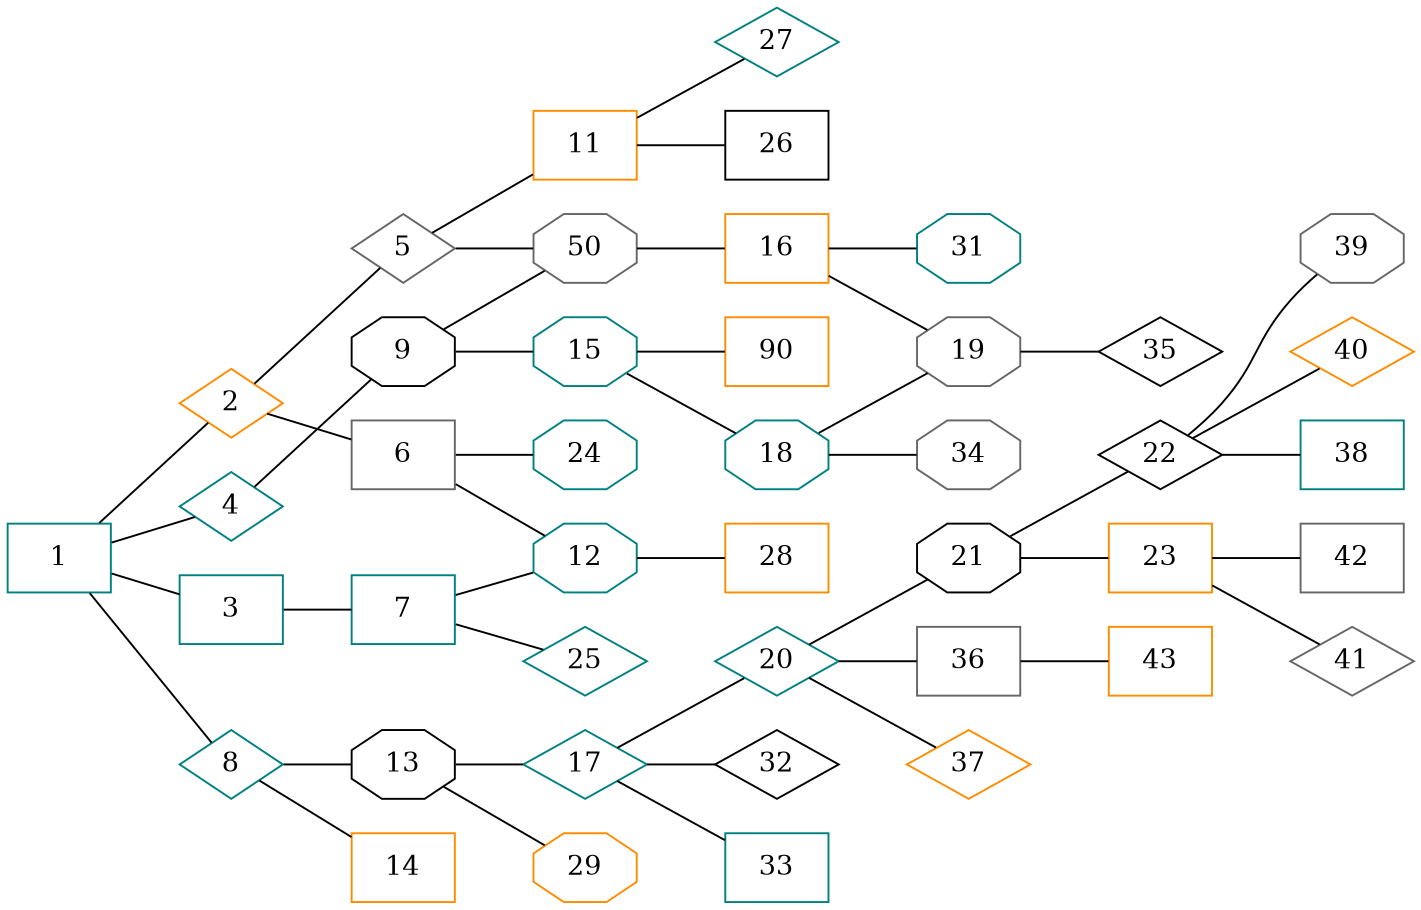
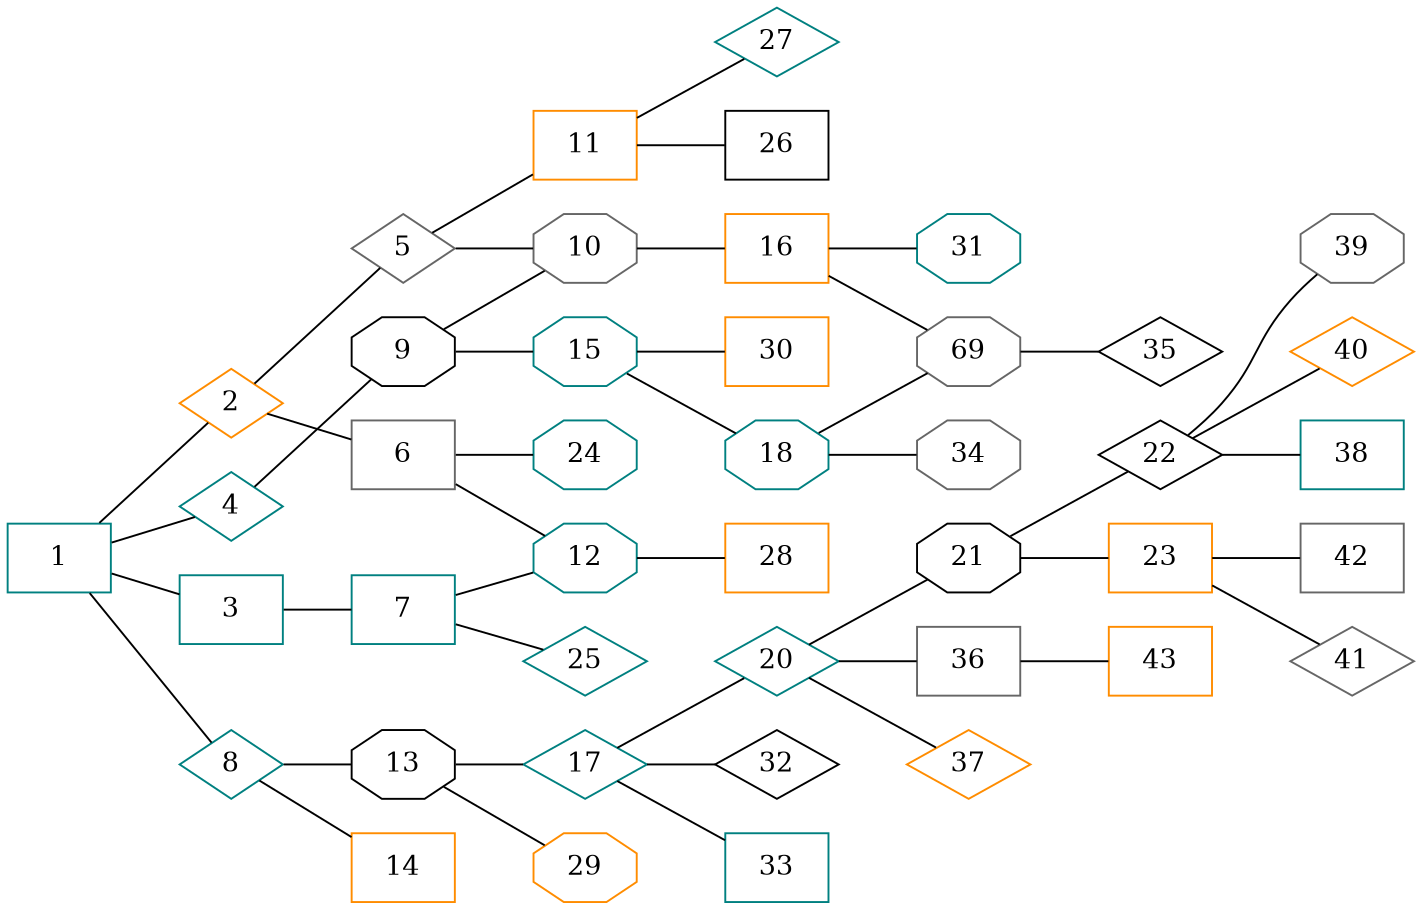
  graph {
    rankdir=LR
    node [chem=H color=teal shape=box]
    edge [valence=1]
    1 [chem=C]
    2 [chem=C color=darkorange shape=diamond]
    3 [chem=C]
    4 [chem=N shape=diamond]
    8 [chem=C shape=diamond]
    5 [chem=C color=gray40 shape=diamond]
    6 [chem=C color=gray40]
    7 [chem=C]
    9 [chem=C color=black shape=octagon]
-   10 [chem=C color=gray40 shape=octagon label=50]
+   10 [chem=C color=gray40 shape=octagon]
    11 [chem=N color=darkorange]
    12 [chem=C shape=octagon]
    24 [shape=octagon]
    25 [shape=diamond]
    13 [chem=N color=black shape=octagon]
    14 [chem=O color=darkorange]
    15 [chem=C shape=octagon]
    16 [chem=C color=darkorange]
    26 [color=black]
    27 [shape=diamond]
    28 [color=darkorange]
    17 [chem=C shape=diamond]
    29 [color=darkorange shape=octagon]
    18 [chem=C shape=octagon]
-   30 [color=darkorange label=90]
-   19 [chem=C color=gray40 shape=octagon]
+   30 [color=darkorange]
+   19 [chem=C color=gray40 shape=octagon label=69]
    31 [shape=octagon]
    20 [chem=C shape=diamond]
    32 [color=black shape=diamond]
    33
    34 [color=gray40 shape=octagon]
    35 [color=black shape=diamond]
    21 [chem=N color=black shape=octagon]
    36 [color=gray40]
    37 [color=darkorange shape=diamond]
    22 [chem=C color=black shape=diamond]
    23 [chem=C color=darkorange]
    43 [color=darkorange]
    38
    39 [color=gray40 shape=octagon]
    40 [color=darkorange shape=diamond]
    41 [color=gray40 shape=diamond]
    42 [color=gray40]
    1 -- 2 [valence=2]
    1 -- 3
    1 -- 4
    1 -- 8
    2 -- 5
    2 -- 6
    3 -- 7 [valence=2]
    4 -- 9 [valence=2]
    8 -- 13
    8 -- 14 [valence=2]
    5 -- 10 [valence=2]
    5 -- 11
    6 -- 12 [valence=2]
    6 -- 24
    7 -- 12
    7 -- 25
    9 -- 10
    9 -- 15
    10 -- 16
    11 -- 26
    11 -- 27
    12 -- 28
    13 -- 17
    13 -- 29
    15 -- 18 [valence=2]
    15 -- 30
    16 -- 19 [valence=2]
    16 -- 31
    17 -- 20
    17 -- 32
    17 -- 33
    18 -- 19
    18 -- 34
    19 -- 35
    20 -- 21
    20 -- 36
    20 -- 37
    21 -- 22
    21 -- 23
    36 -- 43
    22 -- 38
    22 -- 39
    22 -- 40
    23 -- 41
    23 -- 42
  }
